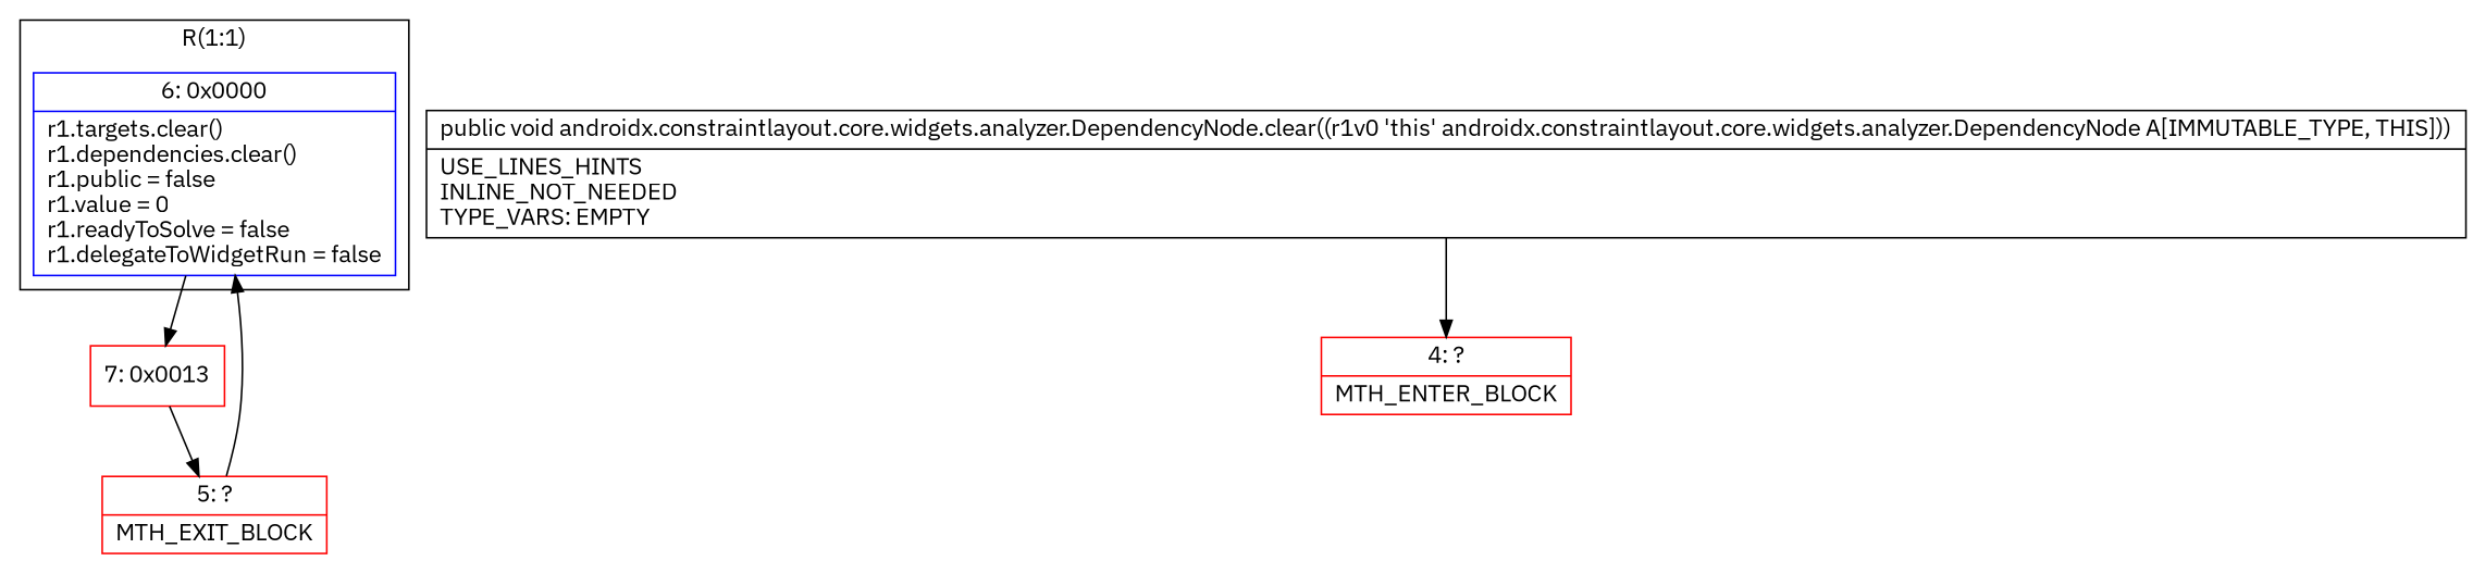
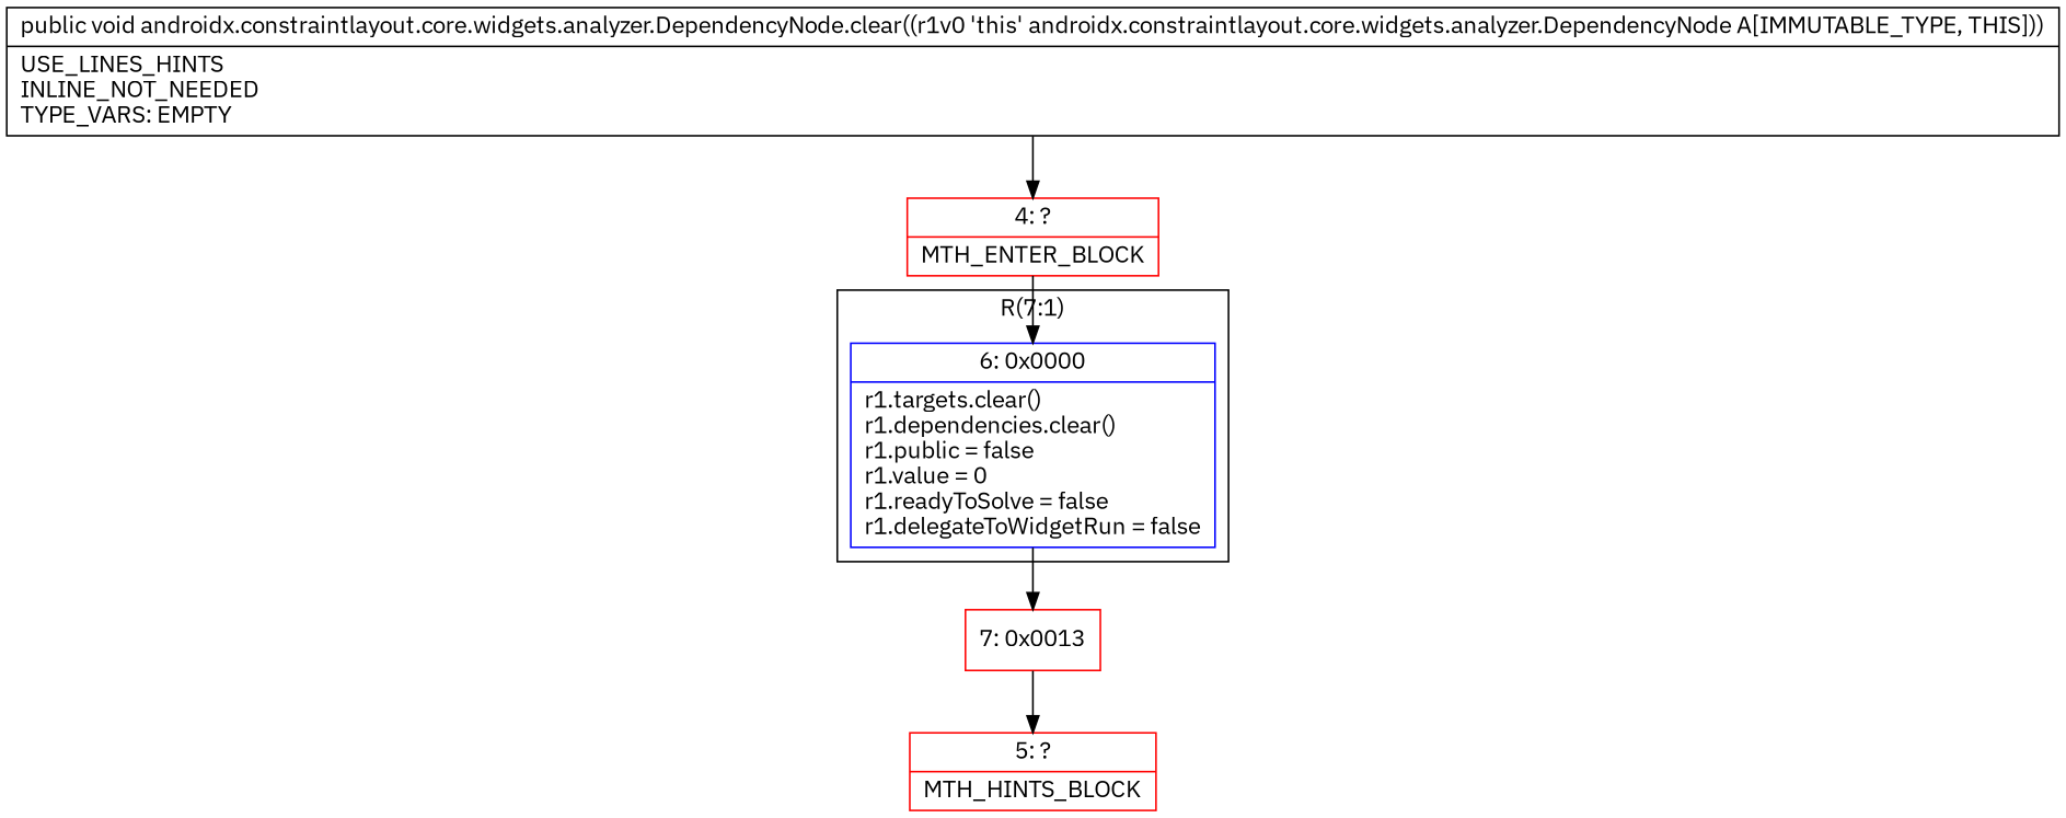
  digraph {
    fontname="IBM Plex Sans"
    node [color=red fontname="IBM Plex Sans" shape=record]
    edge [fontname="IBM Plex Sans"]
    n1 [color=blue label="{6\:\ 0x0000|r1.targets.clear()\lr1.dependencies.clear()\lr1.public = false\lr1.value = 0\lr1.readyToSolve = false\lr1.delegateToWidgetRun = false\l}"]
    n2 [label="{7\:\ 0x0013}"]
-   n3 [label="{5\:\ ?|MTH_EXIT_BLOCK\l}"]
+   n3 [label="{5\:\ ?|MTH_HINTS_BLOCK\l}"]
    n4 [label="{4\:\ ?|MTH_ENTER_BLOCK\l}"]
    n5 [label="{public void androidx.constraintlayout.core.widgets.analyzer.DependencyNode.clear((r1v0 'this' androidx.constraintlayout.core.widgets.analyzer.DependencyNode A[IMMUTABLE_TYPE, THIS]))  | USE_LINES_HINTS\lINLINE_NOT_NEEDED\lTYPE_VARS: EMPTY\l}" color=""]
    subgraph cluster_1 {
-     label="R(1:1)"
+     label="R(7:1)"
      n1
    }
    n1 -> n2
    n2 -> n3
-   n3 -> n1
+   n4 -> n1
    n5 -> n4
  }
